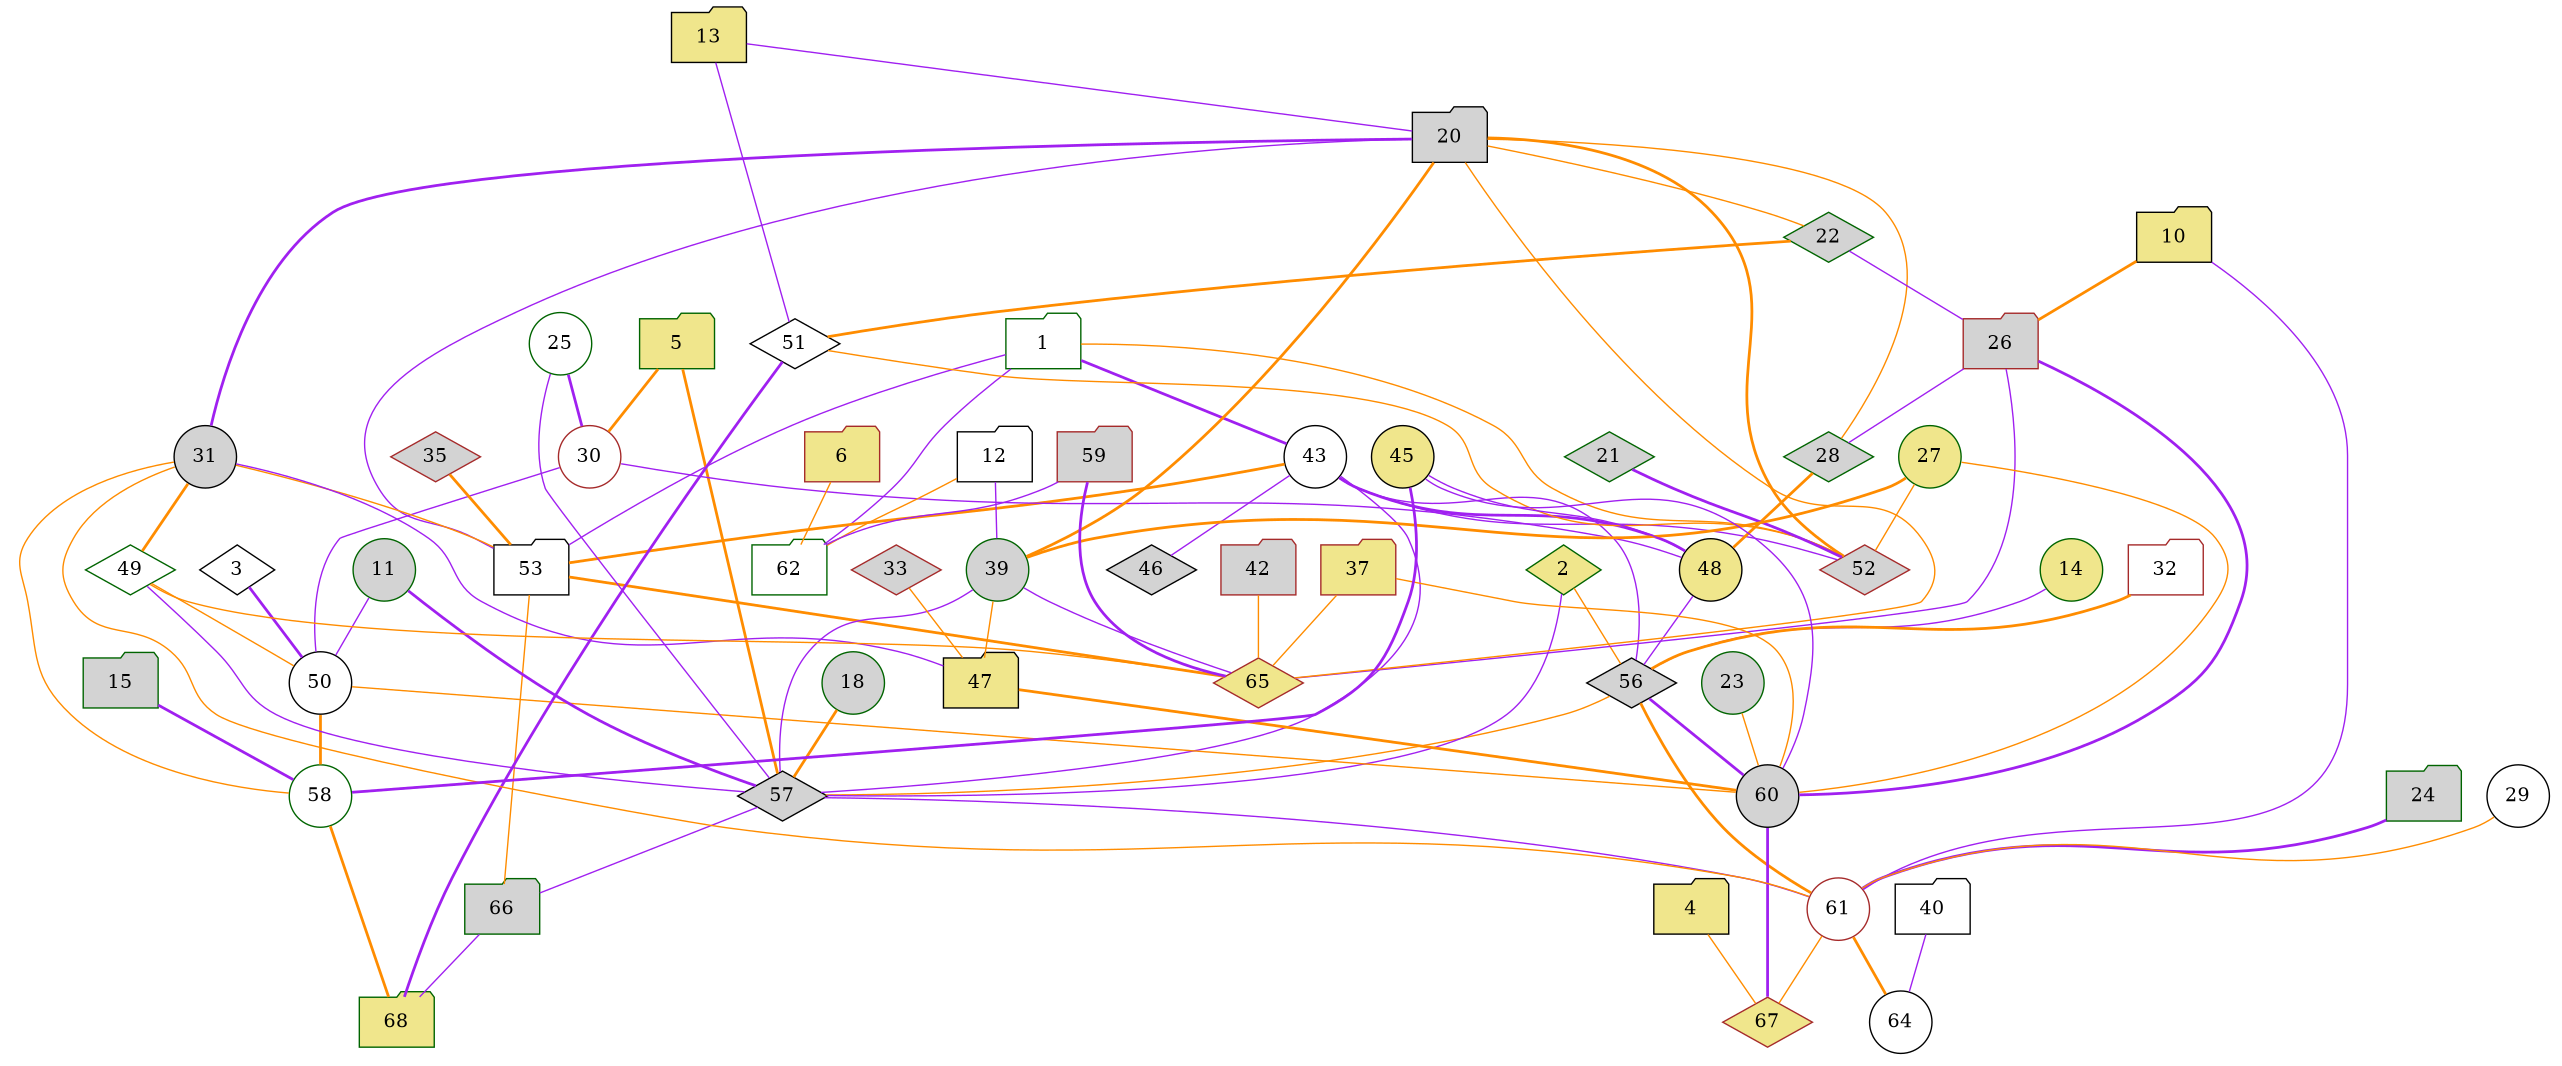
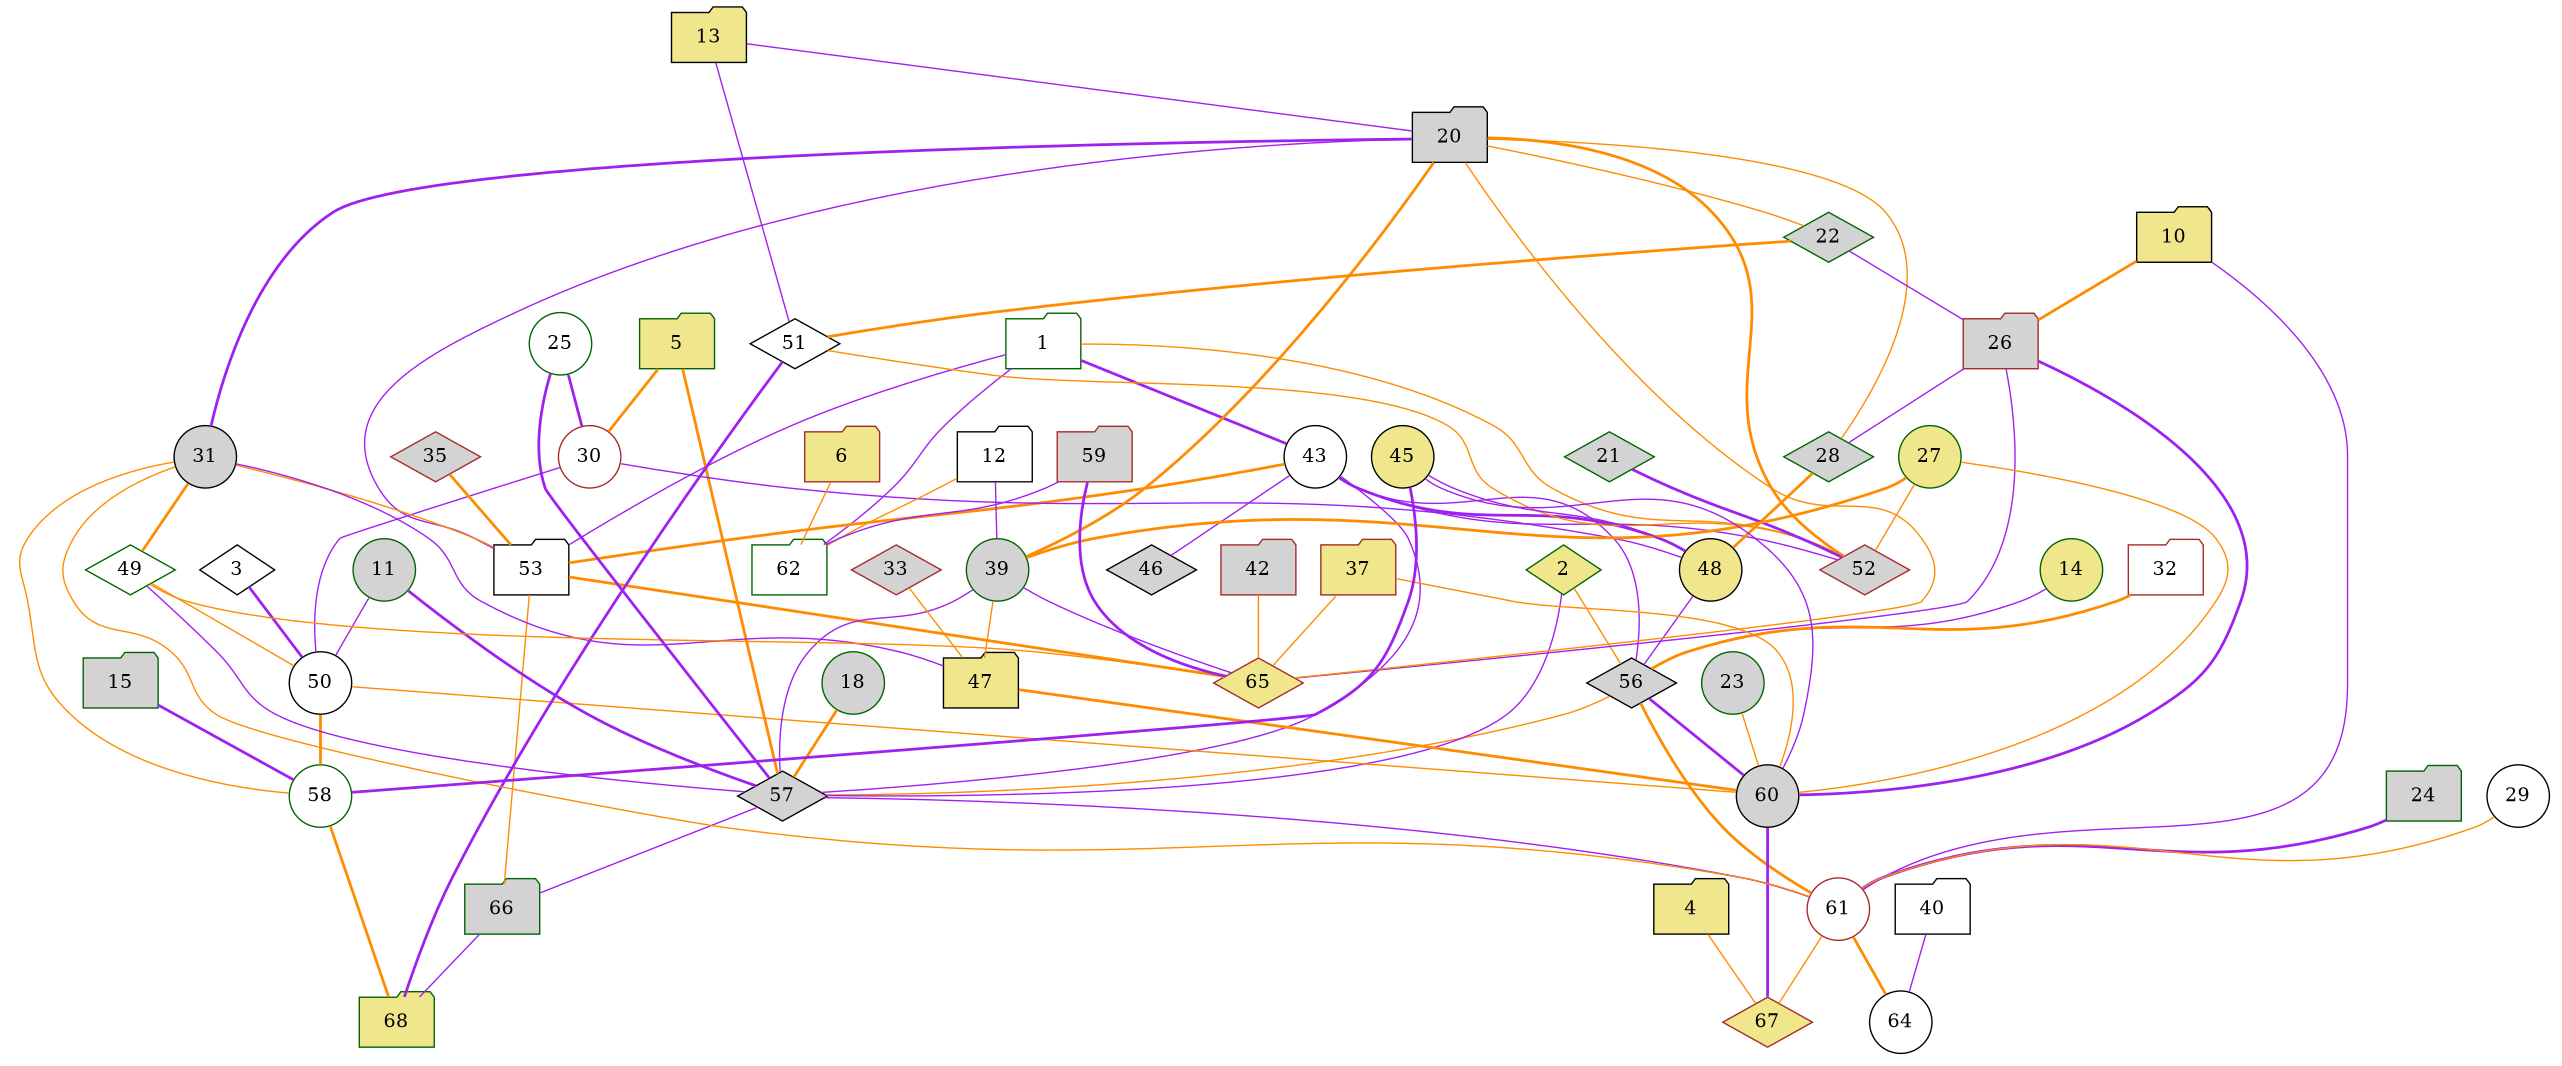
  graph {
    node [color=black fillcolor=lightgrey shape=folder style=filled]
    edge [color=purple style=solid weight=1.0]
    1 [color=darkgreen fillcolor=white]
    43 [fillcolor=white shape=circle]
    52 [color=brown shape=diamond]
    53 [fillcolor=white]
    62 [color=darkgreen fillcolor=white]
    56 [shape=diamond]
    57 [shape=diamond]
    48 [fillcolor=khaki shape=circle]
    46 [shape=diamond]
    65 [color=brown fillcolor=khaki shape=diamond]
    66 [color=darkgreen]
    2 [color=darkgreen fillcolor=khaki shape=diamond]
    61 [color=brown fillcolor=white shape=circle]
    60 [shape=circle]
    3 [fillcolor=white shape=diamond]
    50 [fillcolor=white shape=circle]
    58 [color=darkgreen fillcolor=white shape=circle]
    4 [fillcolor=khaki]
    67 [color=brown fillcolor=khaki shape=diamond]
    5 [color=darkgreen fillcolor=khaki]
    30 [color=brown fillcolor=white shape=circle]
    6 [color=brown fillcolor=khaki]
    10 [fillcolor=khaki]
    26 [color=brown]
    28 [color=darkgreen shape=diamond]
    64 [fillcolor=white shape=circle]
    11 [color=darkgreen shape=circle]
    12 [fillcolor=white]
    39 [color=darkgreen shape=circle]
    47 [fillcolor=khaki]
    13 [fillcolor=khaki]
    20
    51 [fillcolor=white shape=diamond]
    22 [color=darkgreen shape=diamond]
    31 [shape=circle]
    68 [color=darkgreen fillcolor=khaki]
    14 [color=darkgreen fillcolor=khaki shape=circle]
    15 [color=darkgreen]
    18 [color=darkgreen shape=circle]
    49 [color=darkgreen fillcolor=white shape=diamond]
    21 [color=darkgreen shape=diamond]
    23 [color=darkgreen shape=circle]
    24 [color=darkgreen]
    25 [color=darkgreen fillcolor=white shape=circle]
    27 [color=darkgreen fillcolor=khaki shape=circle]
    29 [fillcolor=white shape=circle]
    32 [color=brown fillcolor=white]
    33 [color=brown shape=diamond]
    35 [color=brown shape=diamond]
    37 [color=brown fillcolor=khaki]
    40 [fillcolor=white]
    42 [color=brown]
    45 [fillcolor=khaki shape=circle]
    59 [color=brown]
    1 -- 43 [style=bold]
    1 -- 52 [color=darkorange]
    1 -- 53
    1 -- 62
    43 -- 52
    43 -- 53 [color=darkorange style=bold]
    43 -- 56 [weight=3.0]
    43 -- 57
    43 -- 48 [style=bold]
    43 -- 46
    53 -- 65 [color=darkorange style=bold]
    53 -- 66 [color=darkorange]
    56 -- 57 [color=darkorange]
    56 -- 61 [color=darkorange style=bold]
    56 -- 60 [style=bold]
    57 -- 66
    57 -- 61
    48 -- 56
    66 -- 68
    2 -- 56 [color=darkorange]
    2 -- 57
    61 -- 67 [color=darkorange]
    61 -- 64 [color=darkorange style=bold]
    60 -- 67 [style=bold]
    3 -- 50 [style=bold]
    50 -- 60 [color=darkorange]
    50 -- 58 [color=darkorange style=bold]
    58 -- 68 [color=darkorange style=bold]
    4 -- 67 [color=darkorange]
    5 -- 57 [color=darkorange style=bold]
    5 -- 30 [color=darkorange style=bold]
    30 -- 48
    30 -- 50
    6 -- 62 [color=darkorange]
    10 -- 61
    10 -- 26 [color=darkorange style=bold]
    26 -- 65 [weight=2.0]
    26 -- 60 [style=bold]
    26 -- 28
    28 -- 48 [color=darkorange style=bold]
    11 -- 57 [style=bold]
    11 -- 50
    12 -- 62 [color=darkorange]
    12 -- 39
    39 -- 57
    39 -- 65
    39 -- 47 [color=darkorange]
    47 -- 60 [color=darkorange style=bold]
    13 -- 20
    13 -- 51
    20 -- 52 [color=darkorange style=bold]
    20 -- 53
    20 -- 65 [color=darkorange]
    20 -- 28 [color=darkorange]
    20 -- 39 [color=darkorange style=bold]
    20 -- 22 [color=darkorange]
    20 -- 31 [style=bold]
    51 -- 52 [color=darkorange]
    51 -- 68 [style=bold]
    22 -- 26
    22 -- 51 [color=darkorange style=bold]
    31 -- 53 [color=darkorange]
    31 -- 61 [color=darkorange]
    31 -- 58 [color=darkorange]
    31 -- 47
    31 -- 49 [color=darkorange style=bold]
    14 -- 56
    15 -- 58 [style=bold]
    18 -- 57 [color=darkorange style=bold]
    49 -- 57
    49 -- 65 [color=darkorange]
    49 -- 50 [color=darkorange]
    21 -- 52 [style=bold]
    23 -- 60 [color=darkorange]
    24 -- 61 [style=bold]
-   25 -- 57
+   25 -- 57 [style=bold]
    25 -- 30 [style=bold]
    27 -- 52 [color=darkorange]
    27 -- 60 [color=darkorange]
    27 -- 39 [color=darkorange style=bold]
    29 -- 61 [color=darkorange]
    32 -- 56 [color=darkorange style=bold]
    33 -- 47 [color=darkorange]
    35 -- 53 [color=darkorange style=bold]
    37 -- 65 [color=darkorange]
    37 -- 60 [color=darkorange]
    40 -- 64
    42 -- 65 [color=darkorange]
    45 -- 48
    45 -- 60
    45 -- 58 [style=bold]
    59 -- 62
    59 -- 65 [style=bold]
  }
